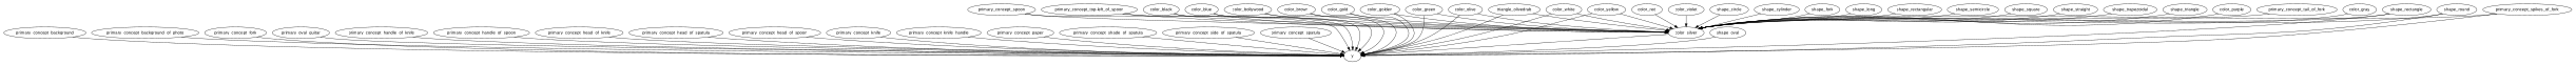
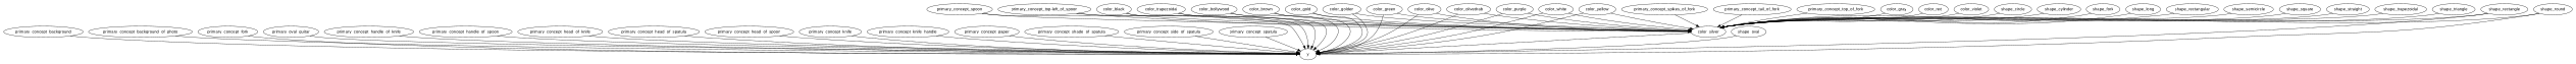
  strict digraph {
    fontname="Liberation Sans"
    node [fontname="Liberation Sans"]
    edge [fontname="Liberation Sans"]
    primary_concept_background
    y
    primary_concept_background_of_photo
    primary_concept_fork
    n5 [label=primary_oval_guitar]
    primary_concept_handle_of_knife
    primary_concept_handle_of_spoon
    primary_concept_head_of_knife
    primary_concept_head_of_spatula
    primary_concept_head_of_spoon
    primary_concept_knife
    primary_concept_knife_handle
    primary_concept_paper
    primary_concept_shade_of_spatula
    primary_concept_side_of_spatula
    primary_concept_spatula
    primary_concept_spoon
    color_silver
    "primary_concept_top-left_of_spoon"
    color_black
-   color_blue
+   color_blue [label=color_trapezoidal]
    color_bollywood
    color_brown
    color_gold
    color_golden
    color_green
    color_olive
-   color_olivedrab [label=triangle_olivedrab]
+   color_olivedrab
    color_purple
    color_white
    color_yellow
    shape_oval
    shape_rectangle
    shape_round
    primary_concept_spikes_of_fork
    primary_concept_tail_of_fork
+   primary_concept_top_of_fork
    color_gray
    color_red
    color_violet
    shape_circle
    shape_cylinder
    shape_fork
    shape_long
    shape_rectangular
    shape_semicircle
    shape_square
    shape_straight
    shape_trapezoidal
    shape_triangle
    primary_concept_background -> y
    primary_concept_background_of_photo -> y
    primary_concept_fork -> y
    n5 -> y
    primary_concept_handle_of_knife -> y
    primary_concept_handle_of_spoon -> y
    primary_concept_head_of_knife -> y
    primary_concept_head_of_spatula -> y
    primary_concept_head_of_spoon -> y
    primary_concept_knife -> y
    primary_concept_knife_handle -> y
    primary_concept_paper -> y
    primary_concept_shade_of_spatula -> y
    primary_concept_side_of_spatula -> y
    primary_concept_spatula -> y
    primary_concept_spoon -> y
    primary_concept_spoon -> color_silver
    color_silver -> y
    "primary_concept_top-left_of_spoon" -> y
    "primary_concept_top-left_of_spoon" -> color_silver
    color_black -> y
    color_black -> color_silver
    color_blue -> y
    color_blue -> color_silver
    color_bollywood -> y
    color_bollywood -> color_silver
    color_brown -> y
    color_brown -> color_silver
    color_gold -> y
    color_gold -> color_silver
    color_golden -> y
    color_golden -> color_silver
    color_green -> y
    color_green -> color_silver
    color_olive -> y
    color_olive -> color_silver
    color_olivedrab -> y
    color_olivedrab -> color_silver
-   primary_concept_spikes_of_fork -> y
+   color_purple -> y
    color_purple -> color_silver
    color_white -> y
    color_white -> color_silver
    color_yellow -> y
    color_yellow -> color_silver
    shape_oval -> y
    shape_rectangle -> y
    shape_rectangle -> color_silver
    shape_round -> y
    shape_round -> color_silver
    primary_concept_spikes_of_fork -> color_silver
    primary_concept_tail_of_fork -> color_silver
+   primary_concept_top_of_fork -> color_silver
    color_gray -> color_silver
    color_red -> color_silver
    color_violet -> color_silver
    shape_circle -> color_silver
    shape_cylinder -> color_silver
    shape_fork -> color_silver
    shape_long -> color_silver
    shape_rectangular -> color_silver
    shape_semicircle -> color_silver
    shape_square -> color_silver
    shape_straight -> color_silver
    shape_trapezoidal -> color_silver
    shape_triangle -> color_silver
  }
